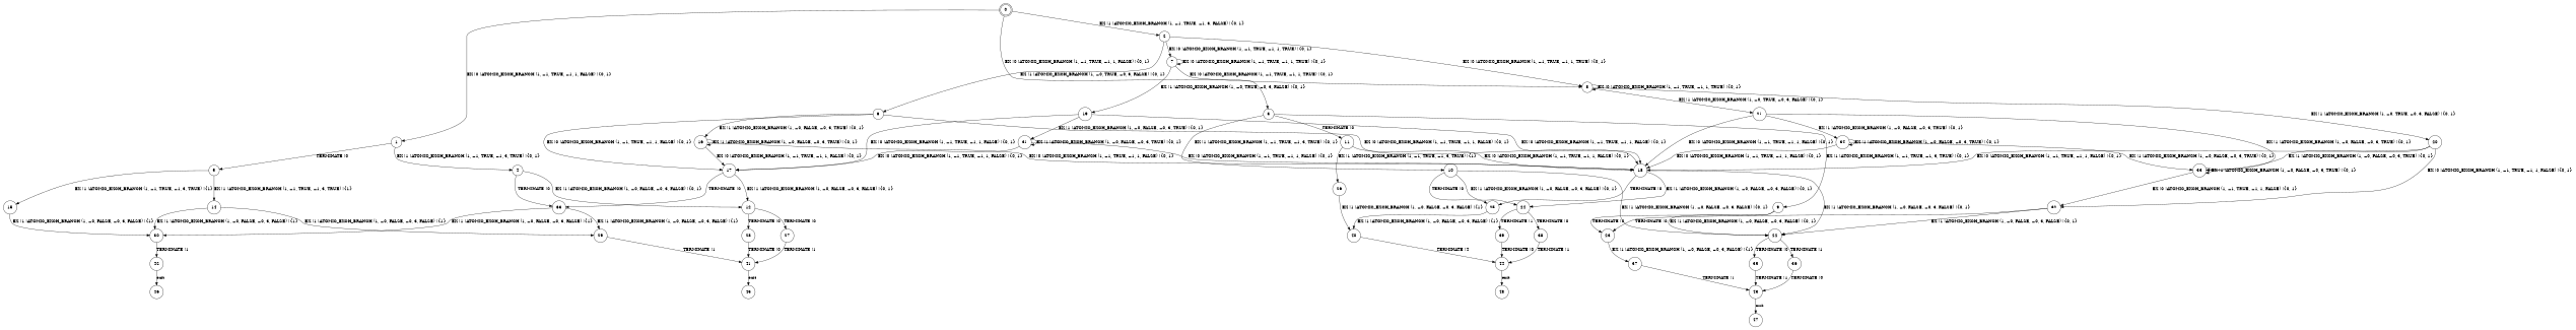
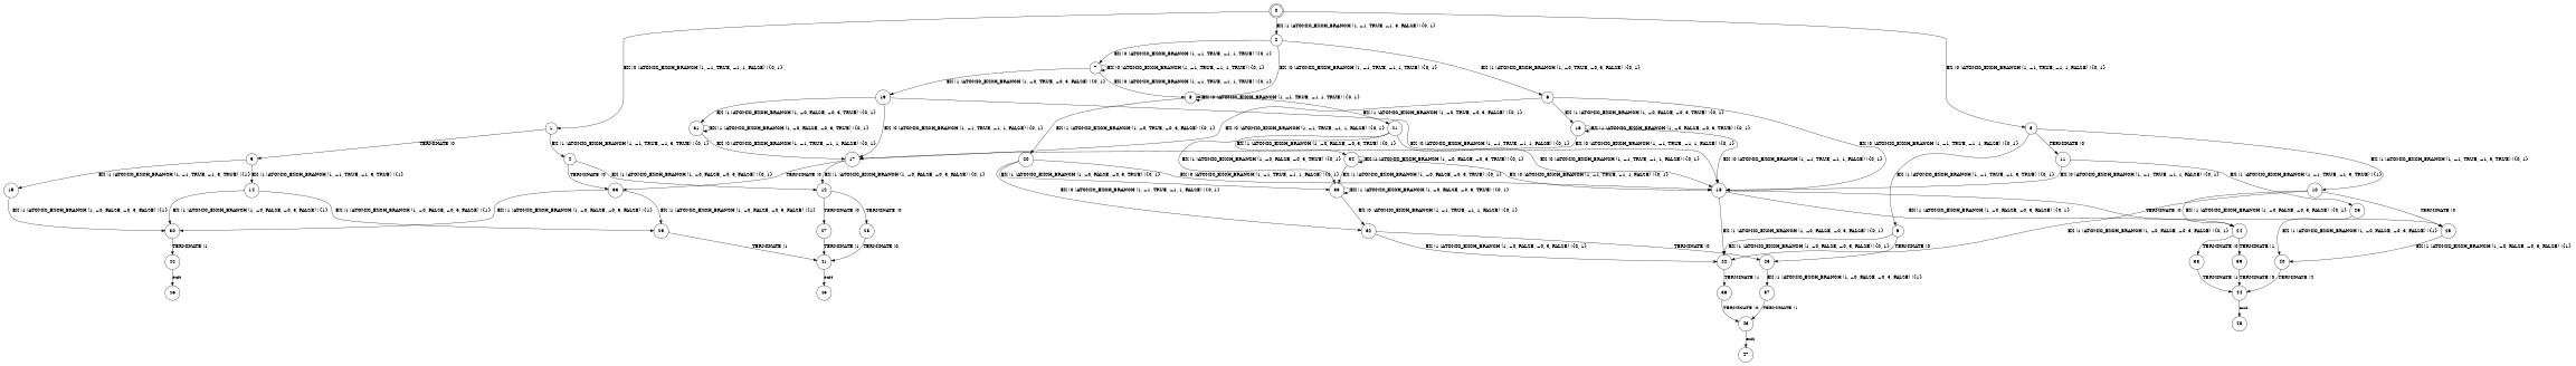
  digraph {
    node [shape=circle]
    0 [peripheries=2]
    1
    2
    3
    4
    5
    6
    7
    8
    9
    10
    11
    12
    n14 [label=63]
    14
    15
    16
    17
    18
    19
    20
    21
    22
    23
    24
    25
    26
    27
    28
    29
    30
    31
    32
    33
    34
-   35
    36
    37
    38
    39
    40
    41
    42
    43
    44
    45
    46
    47
    48
    0 -> 1 [label="EX !0 !ATOMIC_EXCH_BRANCH (1, +1, TRUE, +1, 1, FALSE) !{0, 1}"]
    0 -> 2 [label="EX !1 !ATOMIC_EXCH_BRANCH (1, +1, TRUE, +1, 3, FALSE) !{0, 1}"]
    0 -> 3 [label="EX !0 !ATOMIC_EXCH_BRANCH (1, +1, TRUE, +1, 1, FALSE) !{0, 1}"]
    1 -> 4 [label="EX !1 !ATOMIC_EXCH_BRANCH (1, +1, TRUE, +1, 3, TRUE) !{0, 1}"]
    1 -> 5 [label="TERMINATE !0"]
    2 -> 6 [label="EX !1 !ATOMIC_EXCH_BRANCH (1, +0, TRUE, +0, 3, FALSE) !{0, 1}"]
    2 -> 7 [label="EX !0 !ATOMIC_EXCH_BRANCH (1, +1, TRUE, +1, 1, TRUE) !{0, 1}"]
    2 -> 8 [label="EX !0 !ATOMIC_EXCH_BRANCH (1, +1, TRUE, +1, 1, TRUE) !{0, 1}"]
    3 -> 9 [label="EX !1 !ATOMIC_EXCH_BRANCH (1, +1, TRUE, +1, 3, TRUE) !{0, 1}"]
    3 -> 10 [label="EX !1 !ATOMIC_EXCH_BRANCH (1, +1, TRUE, +1, 3, TRUE) !{0, 1}"]
    3 -> 11 [label="TERMINATE !0"]
    4 -> 12 [label="EX !1 !ATOMIC_EXCH_BRANCH (1, +0, FALSE, +0, 3, FALSE) !{0, 1}"]
    4 -> n14 [label="TERMINATE !0"]
    5 -> 14 [label="EX !1 !ATOMIC_EXCH_BRANCH (1, +1, TRUE, +1, 3, TRUE) !{1}"]
    5 -> 15 [label="EX !1 !ATOMIC_EXCH_BRANCH (1, +1, TRUE, +1, 3, TRUE) !{1}"]
    6 -> 16 [label="EX !1 !ATOMIC_EXCH_BRANCH (1, +0, FALSE, +0, 3, TRUE) !{0, 1}"]
    6 -> 17 [label="EX !0 !ATOMIC_EXCH_BRANCH (1, +1, TRUE, +1, 1, FALSE) !{0, 1}"]
    6 -> 18 [label="EX !0 !ATOMIC_EXCH_BRANCH (1, +1, TRUE, +1, 1, FALSE) !{0, 1}"]
    7 -> 7 [label="EX !0 !ATOMIC_EXCH_BRANCH (1, +1, TRUE, +1, 1, TRUE) !{0, 1}"]
    7 -> 8 [label="EX !0 !ATOMIC_EXCH_BRANCH (1, +1, TRUE, +1, 1, TRUE) !{0, 1}"]
    7 -> 19 [label="EX !1 !ATOMIC_EXCH_BRANCH (1, +0, TRUE, +0, 3, FALSE) !{0, 1}"]
    8 -> 8 [label="EX !0 !ATOMIC_EXCH_BRANCH (1, +1, TRUE, +1, 1, TRUE) !{0, 1}"]
    8 -> 20 [label="EX !1 !ATOMIC_EXCH_BRANCH (1, +0, TRUE, +0, 3, FALSE) !{0, 1}"]
    8 -> 21 [label="EX !1 !ATOMIC_EXCH_BRANCH (1, +0, TRUE, +0, 3, FALSE) !{0, 1}"]
    9 -> 22 [label="EX !1 !ATOMIC_EXCH_BRANCH (1, +0, FALSE, +0, 3, FALSE) !{0, 1}"]
    9 -> 23 [label="TERMINATE !0"]
    10 -> 22 [label="EX !1 !ATOMIC_EXCH_BRANCH (1, +0, FALSE, +0, 3, FALSE) !{0, 1}"]
    10 -> 24 [label="EX !1 !ATOMIC_EXCH_BRANCH (1, +0, FALSE, +0, 3, FALSE) !{0, 1}"]
    10 -> 25 [label="TERMINATE !0"]
    11 -> 18 [label="EX !0 !ATOMIC_EXCH_BRANCH (1, +1, TRUE, +1, 1, FALSE) !{0, 1}"]
    11 -> 26 [label="EX !1 !ATOMIC_EXCH_BRANCH (1, +1, TRUE, +1, 3, TRUE) !{1}"]
    12 -> 27 [label="TERMINATE !0"]
    12 -> 28 [label="TERMINATE !0"]
    n14 -> 29 [label="EX !1 !ATOMIC_EXCH_BRANCH (1, +0, FALSE, +0, 3, FALSE) !{1}"]
    n14 -> 30 [label="EX !1 !ATOMIC_EXCH_BRANCH (1, +0, FALSE, +0, 3, FALSE) !{1}"]
    14 -> 29 [label="EX !1 !ATOMIC_EXCH_BRANCH (1, +0, FALSE, +0, 3, FALSE) !{1}"]
    14 -> 30 [label="EX !1 !ATOMIC_EXCH_BRANCH (1, +0, FALSE, +0, 3, FALSE) !{1}"]
    15 -> 30 [label="EX !1 !ATOMIC_EXCH_BRANCH (1, +0, FALSE, +0, 3, FALSE) !{1}"]
    16 -> 16 [label="EX !1 !ATOMIC_EXCH_BRANCH (1, +0, FALSE, +0, 3, TRUE) !{0, 1}"]
    16 -> 17 [label="EX !0 !ATOMIC_EXCH_BRANCH (1, +1, TRUE, +1, 1, FALSE) !{0, 1}"]
    16 -> 18 [label="EX !0 !ATOMIC_EXCH_BRANCH (1, +1, TRUE, +1, 1, FALSE) !{0, 1}"]
    17 -> 12 [label="EX !1 !ATOMIC_EXCH_BRANCH (1, +0, FALSE, +0, 3, FALSE) !{0, 1}"]
    17 -> n14 [label="TERMINATE !0"]
    18 -> 22 [label="EX !1 !ATOMIC_EXCH_BRANCH (1, +0, FALSE, +0, 3, FALSE) !{0, 1}"]
    18 -> 24 [label="EX !1 !ATOMIC_EXCH_BRANCH (1, +0, FALSE, +0, 3, FALSE) !{0, 1}"]
    18 -> 25 [label="TERMINATE !0"]
    19 -> 17 [label="EX !0 !ATOMIC_EXCH_BRANCH (1, +1, TRUE, +1, 1, FALSE) !{0, 1}"]
    19 -> 18 [label="EX !0 !ATOMIC_EXCH_BRANCH (1, +1, TRUE, +1, 1, FALSE) !{0, 1}"]
    19 -> 31 [label="EX !1 !ATOMIC_EXCH_BRANCH (1, +0, FALSE, +0, 3, TRUE) !{0, 1}"]
    20 -> 18 [label="EX !0 !ATOMIC_EXCH_BRANCH (1, +1, TRUE, +1, 1, FALSE) !{0, 1}"]
    20 -> 32 [label="EX !0 !ATOMIC_EXCH_BRANCH (1, +1, TRUE, +1, 1, FALSE) !{0, 1}"]
    20 -> 33 [label="EX !1 !ATOMIC_EXCH_BRANCH (1, +0, FALSE, +0, 3, TRUE) !{0, 1}"]
    21 -> 18 [label="EX !0 !ATOMIC_EXCH_BRANCH (1, +1, TRUE, +1, 1, FALSE) !{0, 1}"]
    21 -> 33 [label="EX !1 !ATOMIC_EXCH_BRANCH (1, +0, FALSE, +0, 3, TRUE) !{0, 1}"]
    21 -> 34 [label="EX !1 !ATOMIC_EXCH_BRANCH (1, +0, FALSE, +0, 3, TRUE) !{0, 1}"]
-   22 -> 35 [label="TERMINATE !0"]
    22 -> 36 [label="TERMINATE !1"]
    23 -> 37 [label="EX !1 !ATOMIC_EXCH_BRANCH (1, +0, FALSE, +0, 3, FALSE) !{1}"]
    24 -> 38 [label="TERMINATE !0"]
    24 -> 39 [label="TERMINATE !1"]
    25 -> 40 [label="EX !1 !ATOMIC_EXCH_BRANCH (1, +0, FALSE, +0, 3, FALSE) !{1}"]
    26 -> 40 [label="EX !1 !ATOMIC_EXCH_BRANCH (1, +0, FALSE, +0, 3, FALSE) !{1}"]
    27 -> 41 [label="TERMINATE !1"]
    28 -> 41 [label="TERMINATE !0"]
    29 -> 41 [label="TERMINATE !1"]
    30 -> 42 [label="TERMINATE !1"]
    31 -> 17 [label="EX !0 !ATOMIC_EXCH_BRANCH (1, +1, TRUE, +1, 1, FALSE) !{0, 1}"]
-   31 -> 18 [label="EX !0 !ATOMIC_EXCH_BRANCH (1, +1, TRUE, +1, 1, FALSE) !{0, 1}"]
    31 -> 31 [label="EX !1 !ATOMIC_EXCH_BRANCH (1, +0, FALSE, +0, 3, TRUE) !{0, 1}"]
    32 -> 22 [label="EX !1 !ATOMIC_EXCH_BRANCH (1, +0, FALSE, +0, 3, FALSE) !{0, 1}"]
    32 -> 23 [label="TERMINATE !0"]
    33 -> 32 [label="EX !0 !ATOMIC_EXCH_BRANCH (1, +1, TRUE, +1, 1, FALSE) !{0, 1}"]
    33 -> 33 [label="EX !1 !ATOMIC_EXCH_BRANCH (1, +0, FALSE, +0, 3, TRUE) !{0, 1}"]
    34 -> 18 [label="EX !0 !ATOMIC_EXCH_BRANCH (1, +1, TRUE, +1, 1, FALSE) !{0, 1}"]
    34 -> 33 [label="EX !1 !ATOMIC_EXCH_BRANCH (1, +0, FALSE, +0, 3, TRUE) !{0, 1}"]
    34 -> 34 [label="EX !1 !ATOMIC_EXCH_BRANCH (1, +0, FALSE, +0, 3, TRUE) !{0, 1}"]
-   35 -> 43 [label="TERMINATE !1"]
    36 -> 43 [label="TERMINATE !0"]
    37 -> 43 [label="TERMINATE !1"]
    38 -> 44 [label="TERMINATE !1"]
    39 -> 44 [label="TERMINATE !0"]
    40 -> 44 [label="TERMINATE !4"]
    41 -> 45 [label=exit]
    42 -> 46 [label=exit]
    43 -> 47 [label=exit]
    44 -> 48 [label=exit]
  }
